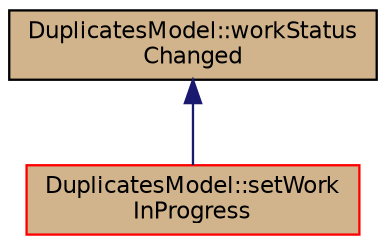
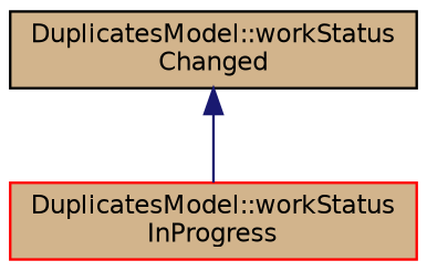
  digraph {
    rankdir=TB
    node [fillcolor=tan fontname=Helvetica fontsize=10 shape=record style=filled]
    n1 [color=black fontcolor=black height=0.2 label="DuplicatesModel::workStatus\lChanged" width=0.4]
-   n2 [color=red height=0.2 label="DuplicatesModel::setWork\lInProgress" width=0.4]
+   n2 [color=red height=0.2 label="DuplicatesModel::workStatus\lInProgress" width=0.4]
    n1 -> n2 [color=midnightblue dir=back fontname=Helvetica fontsize=10 labelfontname=Helvetica labelfontsize=10 style=solid]
  }
